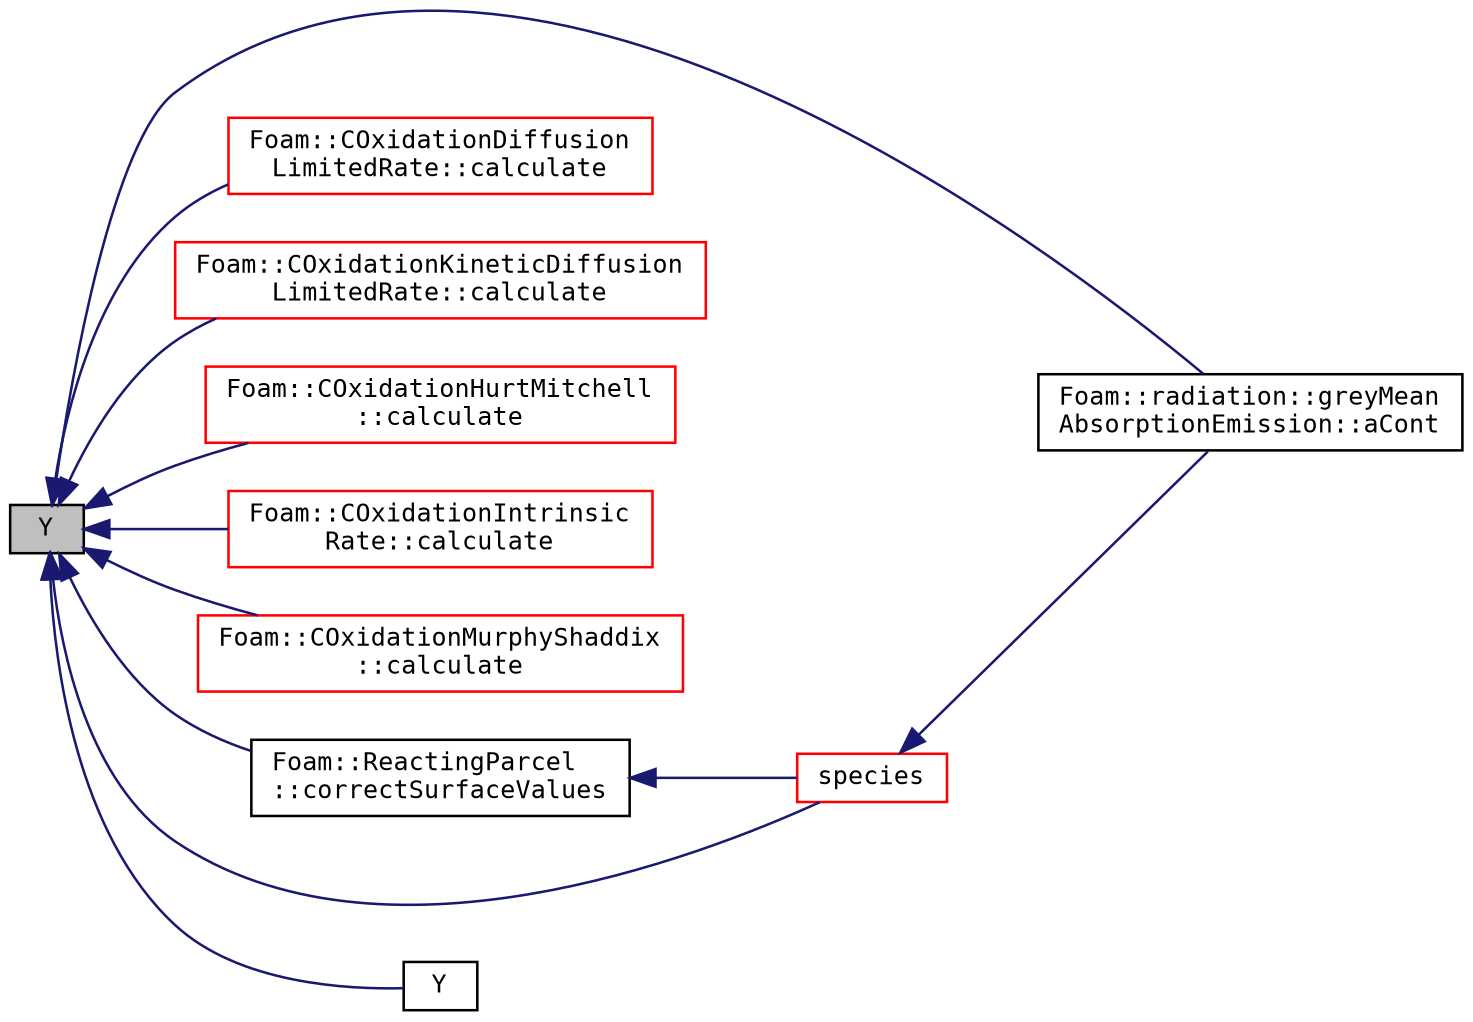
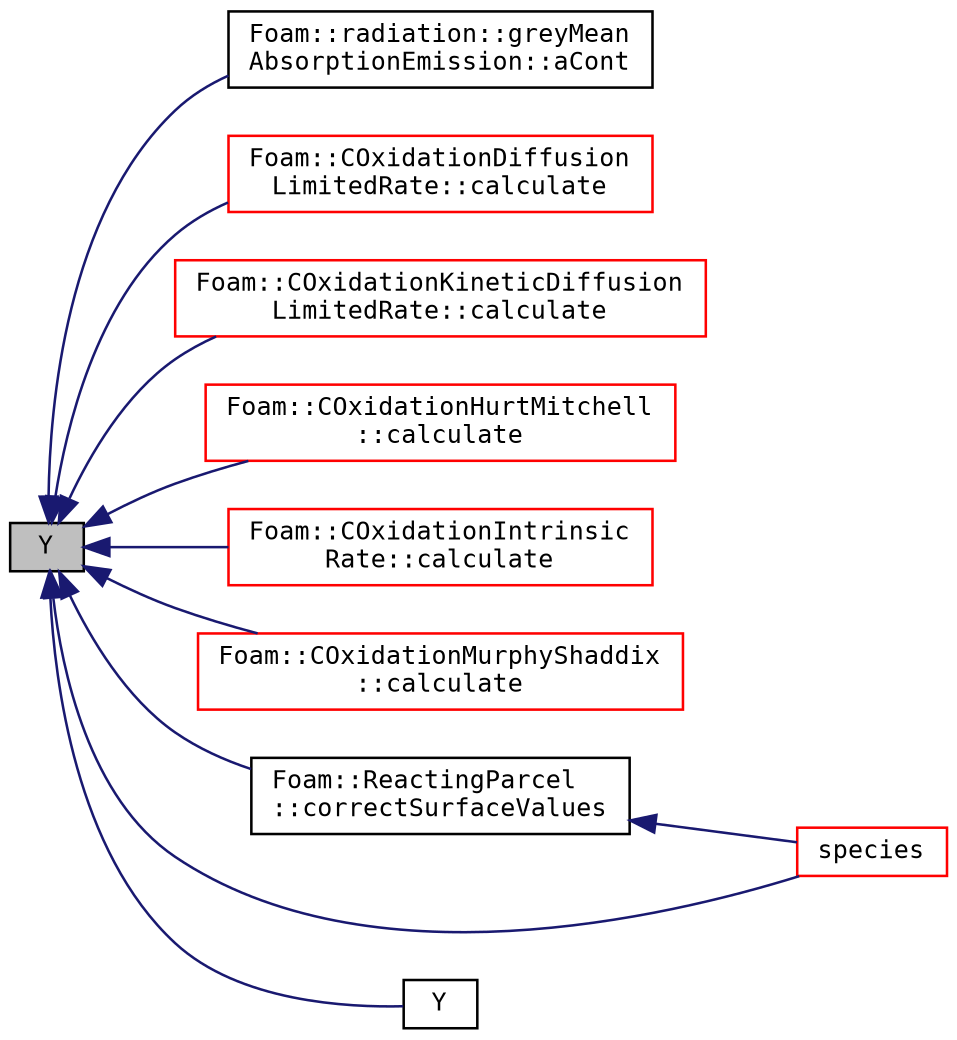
  digraph {
    fontname="DejaVu Sans Mono"
    rankdir=LR
    node [color=red fontname="DejaVu Sans Mono" fontsize=10 shape=record]
    edge [color=midnightblue dir=back fontname="DejaVu Sans Mono" fontsize=10 labelfontname=FreeSans labelfontsize=10 style=solid]
    n1 [color=black fillcolor=grey75 fontcolor=black height=0.2 label=Y style=filled width=0.4]
    n2 [color=black height=0.2 label="Foam::radiation::greyMean\lAbsorptionEmission::aCont" width=0.4]
    n3 [height=0.2 label="Foam::COxidationDiffusion\lLimitedRate::calculate" width=0.4]
    n4 [height=0.2 label="Foam::COxidationKineticDiffusion\lLimitedRate::calculate" width=0.4]
    n5 [height=0.2 label="Foam::COxidationHurtMitchell\l::calculate" width=0.4]
    n6 [height=0.2 label="Foam::COxidationIntrinsic\lRate::calculate" width=0.4]
    n7 [height=0.2 label="Foam::COxidationMurphyShaddix\l::calculate" width=0.4]
    n8 [color=black height=0.2 label="Foam::ReactingParcel\l::correctSurfaceValues" width=0.4]
    n9 [height=0.2 label=species width=0.4]
    n10 [color=black height=0.2 label=Y width=0.4]
    n1 -> n2
    n1 -> n3
    n1 -> n4
    n1 -> n5
    n1 -> n6
    n1 -> n7
    n1 -> n8
    n1 -> n9
    n1 -> n10
    n8 -> n9
-   n9 -> n2
  }
